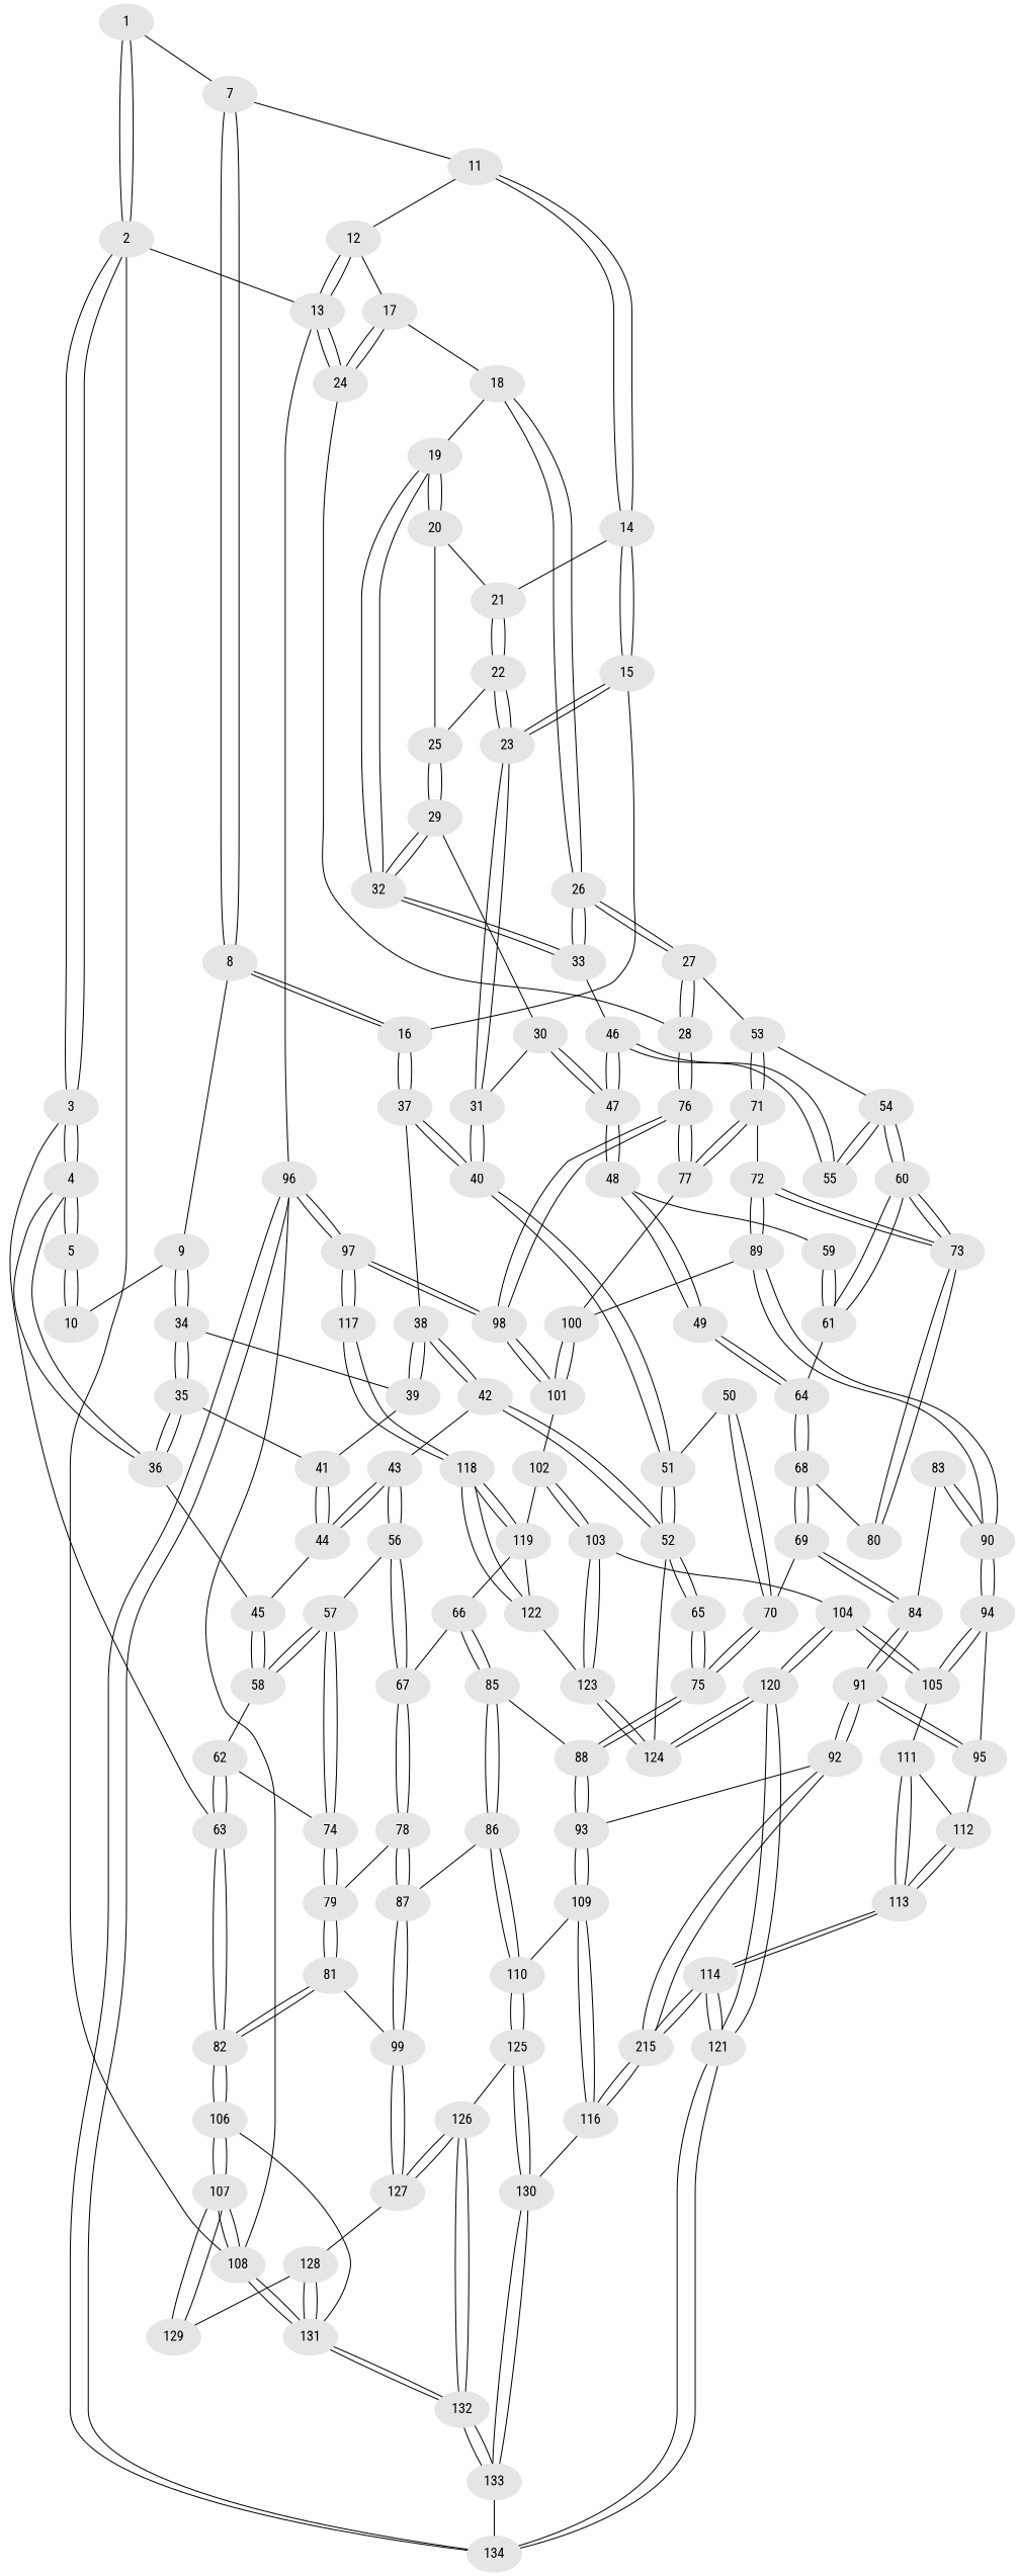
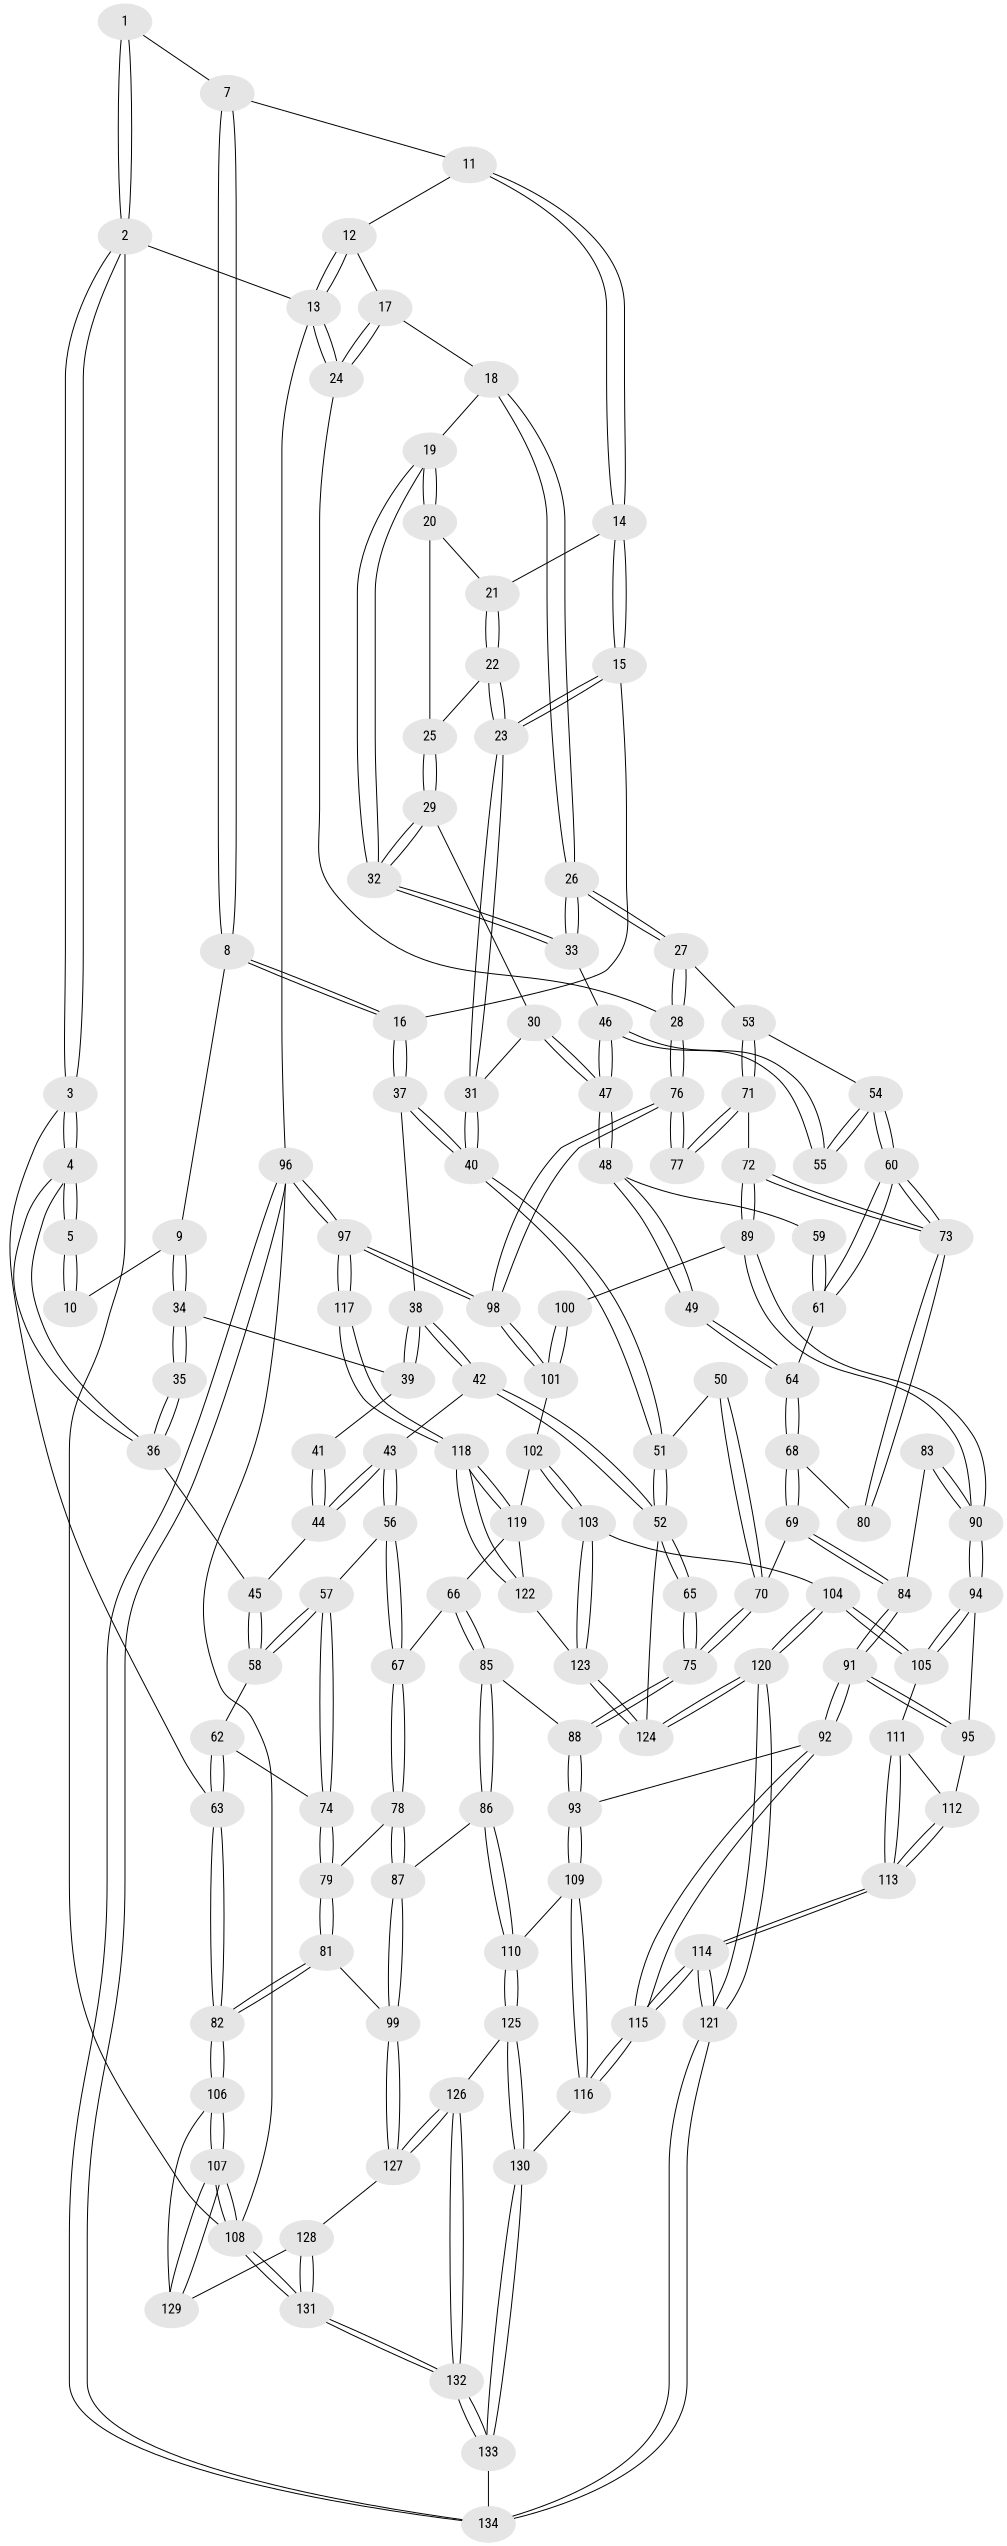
  graph {
    fontname="Roboto Condensed"
    node [color=gray90 fontname="Roboto Condensed" style=filled]
    edge [fontname="Roboto Condensed"]
    1
    2
    7
    3
    13
    108
    8
    11
    4
    63
    24
    96
    131
    5
    36
    82
    10
    45
    9
    16
    12
    14
    34
    37
    35
    39
    17
    15
    21
    18
    28
    97
    134
    23
    22
    31
    40
    38
    19
    26
    20
    32
    27
    33
    25
    29
    76
    30
    53
    46
    54
    71
    77
    98
    47
    48
    51
    55
    41
    44
    58
    42
    43
    52
    56
    65
    124
    57
    67
    62
    49
    59
    64
    61
    50
    70
    68
    75
    60
    72
    73
    74
    78
    79
    80
    106
    69
    66
    85
    88
    86
    87
    84
    91
    89
    100
    90
    81
    93
    101
    99
    83
    127
    107
    129
    94
    92
    95
    110
    125
    109
    105
-   115 [label=215]
+   115
    112
    116
    111
    113
    117
    118
    102
    128
    103
    119
    104
    123
    122
    120
    121
    132
    130
    126
    114
    133
    1 -- 2
    1 -- 2
    1 -- 7
    2 -- 3
    2 -- 3
    2 -- 13
    2 -- 108
    7 -- 8
    7 -- 8
    7 -- 11
    3 -- 4
    3 -- 4
    3 -- 63
    13 -- 24
    13 -- 24
    13 -- 96
    108 -- 131
    108 -- 131
    8 -- 9
    8 -- 16
    8 -- 16
    11 -- 12
    11 -- 14
    11 -- 14
    4 -- 5
    4 -- 5
    4 -- 36
    4 -- 36
    63 -- 82
    63 -- 82
    24 -- 28
    96 -- 108
    96 -- 97
    96 -- 97
    96 -- 134
    96 -- 134
    131 -- 132
    131 -- 132
    5 -- 10
    5 -- 10
    36 -- 45
    82 -- 106
    82 -- 106
    45 -- 58
    45 -- 58
    9 -- 10
    9 -- 34
    9 -- 34
    16 -- 37
    16 -- 37
    12 -- 13
    12 -- 13
    12 -- 17
    14 -- 15
    14 -- 15
    14 -- 21
    34 -- 35
    34 -- 35
    34 -- 39
    37 -- 40
    37 -- 40
    37 -- 38
    35 -- 36
    35 -- 36
-   35 -- 41
    39 -- 41
    17 -- 24
    17 -- 24
    17 -- 18
    15 -- 16
    15 -- 23
    15 -- 23
    21 -- 22
    21 -- 22
    18 -- 19
    18 -- 26
    18 -- 26
    28 -- 76
    28 -- 76
    97 -- 98
    97 -- 98
    97 -- 117
    97 -- 117
    23 -- 31
    23 -- 31
    22 -- 23
    22 -- 23
    22 -- 25
    31 -- 40
    31 -- 40
    40 -- 51
    40 -- 51
    38 -- 39
    38 -- 39
    38 -- 42
    38 -- 42
    19 -- 20
    19 -- 20
    19 -- 32
    19 -- 32
    26 -- 27
    26 -- 27
    26 -- 33
    26 -- 33
    20 -- 21
    20 -- 25
    32 -- 33
    32 -- 33
    27 -- 28
    27 -- 28
    27 -- 53
    33 -- 46
    25 -- 29
    25 -- 29
    29 -- 32
    29 -- 32
    29 -- 30
    76 -- 77
    76 -- 77
    76 -- 98
    76 -- 98
    30 -- 31
    30 -- 47
    30 -- 47
    53 -- 54
    53 -- 71
    53 -- 71
    46 -- 47
    46 -- 47
    46 -- 55
    46 -- 55
    54 -- 55
    54 -- 55
    54 -- 60
    54 -- 60
    71 -- 77
    71 -- 77
    71 -- 72
-   77 -- 100
    98 -- 101
    98 -- 101
    47 -- 48
    47 -- 48
    48 -- 49
    48 -- 49
    48 -- 59
    51 -- 52
    51 -- 52
    41 -- 44
    41 -- 44
    44 -- 45
    58 -- 62
    42 -- 43
    42 -- 52
    42 -- 52
    43 -- 44
    43 -- 44
    43 -- 56
    43 -- 56
    52 -- 65
    52 -- 65
    52 -- 124
    56 -- 57
    56 -- 67
    56 -- 67
    65 -- 75
    65 -- 75
    57 -- 58
    57 -- 58
    57 -- 74
    57 -- 74
    67 -- 78
    67 -- 78
    62 -- 63
    62 -- 63
    62 -- 74
    49 -- 64
    49 -- 64
    59 -- 61
    59 -- 61
    64 -- 68
    64 -- 68
    61 -- 64
    50 -- 51
    50 -- 70
    50 -- 70
    70 -- 75
    70 -- 75
    68 -- 80
    68 -- 69
    68 -- 69
    75 -- 88
    75 -- 88
    60 -- 61
    60 -- 61
    60 -- 73
    60 -- 73
    72 -- 73
    72 -- 73
    72 -- 89
    72 -- 89
    73 -- 80
    73 -- 80
    74 -- 79
    74 -- 79
    78 -- 79
    78 -- 87
    78 -- 87
    79 -- 81
    79 -- 81
    106 -- 107
    106 -- 107
-   106 -- 131
+   106 -- 129
    69 -- 70
    69 -- 84
    69 -- 84
    66 -- 67
    66 -- 85
    66 -- 85
    85 -- 88
    85 -- 86
    85 -- 86
    88 -- 93
    88 -- 93
    86 -- 87
    86 -- 110
    86 -- 110
    87 -- 99
    87 -- 99
    84 -- 91
    84 -- 91
    91 -- 92
    91 -- 92
    91 -- 95
    91 -- 95
    89 -- 100
    89 -- 90
    89 -- 90
    100 -- 101
    100 -- 101
    90 -- 94
    90 -- 94
    81 -- 82
    81 -- 82
    81 -- 99
    93 -- 109
    93 -- 109
    101 -- 102
    99 -- 127
    99 -- 127
    83 -- 84
    83 -- 90
    83 -- 90
    127 -- 128
    107 -- 108
    107 -- 108
    107 -- 129
    107 -- 129
    94 -- 95
    94 -- 105
    94 -- 105
    92 -- 93
    92 -- 115
    92 -- 115
    95 -- 112
    110 -- 125
    110 -- 125
    125 -- 130
    125 -- 130
    125 -- 126
    109 -- 110
    109 -- 116
    109 -- 116
    105 -- 111
    115 -- 116
    115 -- 116
    112 -- 113
    112 -- 113
    116 -- 130
    111 -- 112
    111 -- 113
    111 -- 113
    113 -- 114
    113 -- 114
    117 -- 118
    117 -- 118
    118 -- 119
    118 -- 119
    118 -- 122
    118 -- 122
    102 -- 103
    102 -- 103
    102 -- 119
    128 -- 131
    128 -- 131
    128 -- 129
    103 -- 104
    103 -- 123
    103 -- 123
    119 -- 66
    119 -- 122
    104 -- 105
    104 -- 105
    104 -- 120
    104 -- 120
    123 -- 124
    123 -- 124
    122 -- 123
    120 -- 124
    120 -- 124
    120 -- 121
    120 -- 121
    121 -- 134
    121 -- 134
    132 -- 133
    132 -- 133
    130 -- 133
    130 -- 133
    126 -- 127
    126 -- 127
    126 -- 132
    126 -- 132
    114 -- 115
    114 -- 115
    114 -- 121
    114 -- 121
    133 -- 134
  }
